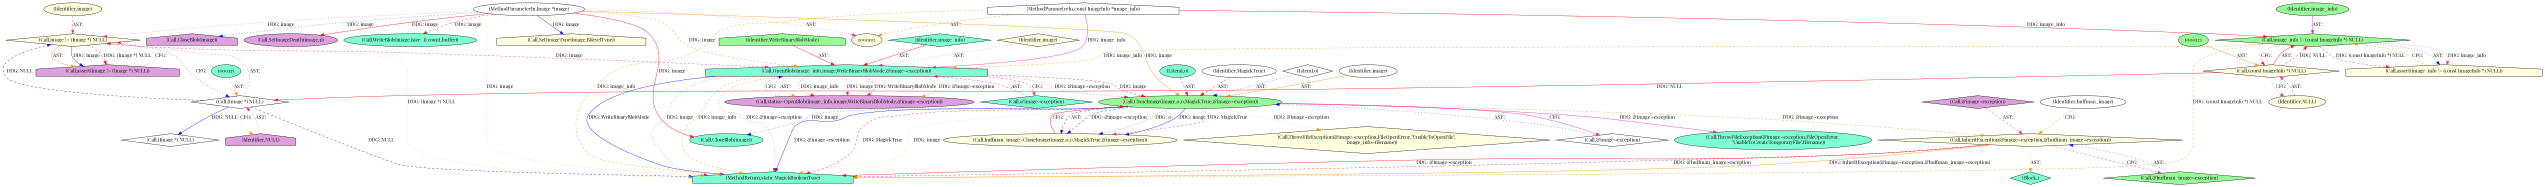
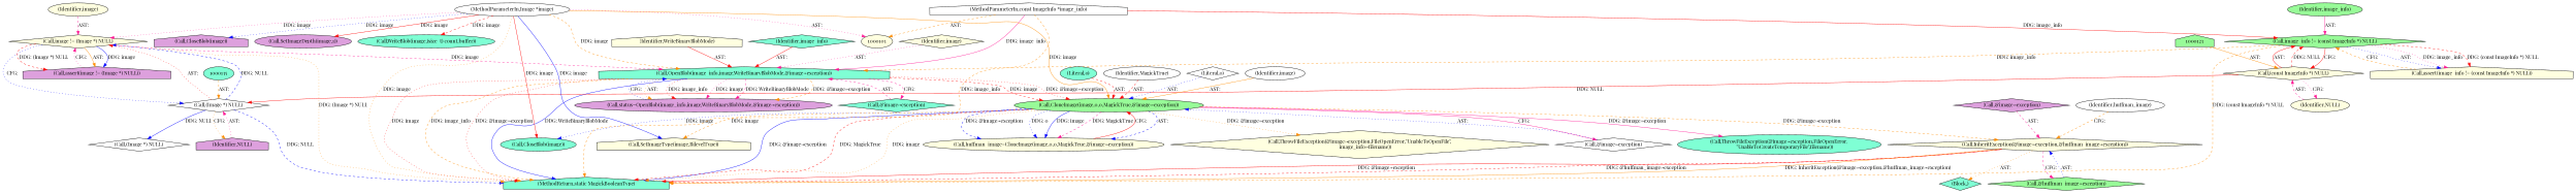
  digraph {
    fontname="Playfair Display"
    node [fillcolor=lightyellow fontname="Playfair Display" shape=ellipse style=filled]
    edge [color=darkorange fontname="Playfair Display" style=dashed]
    n1 [label="(Call,InheritException(&image->exception,&huffman_image->exception))" shape=diamond]
    n2 [fillcolor=aquamarine label="(Block,)" shape=diamond]
    n3 [fillcolor=palegreen label="(Call,&huffman_image->exception)" shape=diamond]
    n4 [fillcolor=aquamarine label="(MethodReturn,static MagickBooleanType)" shape=house]
    n5 [fillcolor=palegreen label="(Call,CloneImage(image,0,0,MagickTrue,&image->exception))"]
    n6 [fillcolor=aquamarine label="(Call,CloseBlob(image))"]
    n7 [label="(Call,huffman_image=CloneImage(image,0,0,MagickTrue,&image->exception))"]
    n8 [label="(Call,SetImageType(image,BilevelType))" shape=house]
    n9 [label="(Call,ThrowFileException(&image->exception,FileOpenError,\"UnableToOpenFile\",\n        image_info->filename))" shape=diamond]
    n10 [fillcolor=white label="(Call,&image->exception)" shape=diamond]
    n11 [fillcolor=aquamarine label="(Call,ThrowFileException(&image->exception,FileOpenError,\n        \"UnableToCreateTemporaryFile\",filename))"]
    n12 [fillcolor=aquamarine label="(Call,OpenBlob(image_info,image,WriteBinaryBlobMode,&image->exception))" shape=house]
    n13 [fillcolor=plum label="(Call,status=OpenBlob(image_info,image,WriteBinaryBlobMode,&image->exception))"]
    n14 [fillcolor=aquamarine label="(Call,&image->exception)" shape=diamond]
    n15 [fillcolor=palegreen label="(Call,image_info != (const ImageInfo *) NULL)" shape=diamond]
    n16 [label="(Call,(const ImageInfo *) NULL)" shape=diamond]
    n17 [label="(Call,assert(image_info != (const ImageInfo *) NULL))" shape=house]
    n18 [fillcolor=white label="(Call,(Image *) NULL)" shape=diamond]
    n19 [label="(Identifier,NULL)"]
    n20 [fillcolor=white label="(MethodParameterIn,const ImageInfo *image_info)" shape=house]
    1000103
    n22 [label="(Call,image != (Image *) NULL)" shape=diamond]
    n23 [fillcolor=plum label="(Identifier,NULL)" shape=house]
    n24 [fillcolor=white label="(Call,(Image *) NULL)" shape=diamond]
    n25 [fillcolor=plum label="(Call,assert(image != (Image *) NULL))" shape=house]
    n26 [fillcolor=white label="(MethodParameterIn,Image *image)"]
    n27 [fillcolor=plum label="(Call,CloseBlob(image))" shape=house]
    n28 [fillcolor=plum label="(Call,SetImageDepth(image,1))"]
    n29 [fillcolor=aquamarine label="(Call,WriteBlob(image,(size_t) count,buffer))"]
    n30 [fillcolor=plum label="(Call,&image->exception)" shape=diamond]
    n31 [fillcolor=aquamarine label="(Literal,0)"]
-   n32 [fillcolor=palegreen label="(Identifier,WriteBinaryBlobMode)" shape=house]
+   n32 [label="(Identifier,WriteBinaryBlobMode)" shape=house]
    n33 [fillcolor=white label="(Identifier,MagickTrue)"]
    n34 [fillcolor=white label="(Literal,0)" shape=diamond]
    n35 [label="(Identifier,image)"]
    n36 [fillcolor=aquamarine label="(Identifier,image_info)" shape=diamond]
    n37 [fillcolor=white label="(Identifier,huffman_image)"]
    n38 [fillcolor=white label="(Identifier,image)"]
    n39 [label="(Identifier,image)" shape=diamond]
    n40 [fillcolor=palegreen label="(Identifier,image_info)"]
-   1000123 [fillcolor=palegreen]
+   1000123 [fillcolor=palegreen shape=house]
    1000135 [fillcolor=aquamarine]
    n1 -> n2 [label="AST: " style=dotted]
    n1 -> n3 [color=deeppink label="CFG: "]
    n1 -> n4 [color=red label="DDG: &image->exception" style=solid]
    n1 -> n4 [color=red label="DDG: &huffman_image->exception"]
    n1 -> n4 [label="DDG: InheritException(&image->exception,&huffman_image->exception)" style=solid]
    n3 -> n1 [color=blue label="AST: " style=dotted]
    n5 -> n1 [label="DDG: &image->exception"]
    n5 -> n4 [color=blue label="DDG: &image->exception" style=solid]
    n5 -> n4 [color=red label="DDG: MagickTrue"]
    n5 -> n4 [label="DDG: image" style=dotted]
    n5 -> n6 [color=blue label="DDG: image" style=dotted]
    n5 -> n7 [color=blue label="AST: "]
    n5 -> n7 [color=blue label="DDG: &image->exception"]
    n5 -> n7 [color=blue label="DDG: 0" style=dotted]
    n5 -> n7 [color=blue label="DDG: image" style=solid]
    n5 -> n7 [color=deeppink label="DDG: MagickTrue"]
+   n5 -> n8 [label="DDG: image"]
    n5 -> n9 [label="DDG: &image->exception" style=dotted]
    n5 -> n10 [color=deeppink label="CFG: " style=solid]
    n5 -> n11 [color=deeppink label="DDG: &image->exception" style=solid]
    n7 -> n5 [color=red label="CFG: " style=solid]
    n10 -> n5 [color=blue label="AST: " style=dotted]
    n12 -> n4 [color=red label="DDG: &image->exception" style=dotted]
    n12 -> n4 [color=blue label="DDG: WriteBinaryBlobMode" style=solid]
    n12 -> n4 [color=red label="DDG: image" style=dotted]
    n12 -> n4 [label="DDG: image_info"]
    n12 -> n5 [color=red label="DDG: image"]
    n12 -> n5 [color=red label="DDG: &image->exception" style=dotted]
    n12 -> n13 [label="AST: " style=dotted]
    n12 -> n13 [color=red label="DDG: image_info" style=dotted]
    n12 -> n13 [color=deeppink label="DDG: image" style=dotted]
    n12 -> n13 [color=deeppink label="DDG: WriteBinaryBlobMode"]
    n12 -> n13 [label="DDG: &image->exception"]
    n12 -> n14 [color=deeppink label="CFG: "]
    n13 -> n12 [color=blue label="CFG: " style=dotted]
    n14 -> n12 [color=deeppink label="AST: "]
    n15 -> n4 [label="DDG: (const ImageInfo *) NULL"]
    n15 -> n12 [label="DDG: image_info"]
-   n15 -> n16 [color=red label="CFG: " style=dotted]
+   n15 -> n16 [color=red label="CFG: " style=solid]
    n15 -> n17 [color=blue label="AST: " style=dotted]
    n15 -> n17 [color=deeppink label="DDG: image_info" style=dotted]
    n15 -> n17 [color=red label="DDG: (const ImageInfo *) NULL"]
    n16 -> n15 [color=red label="AST: " style=solid]
    n16 -> n15 [color=red label="DDG: NULL"]
    n16 -> n18 [color=red label="DDG: NULL" style=solid]
    n16 -> n19 [color=deeppink label="CFG: " style=dotted]
    n17 -> n15 [label="CFG: "]
    n18 -> n4 [color=blue label="DDG: NULL"]
    n18 -> n22 [color=red label="AST: " style=dotted]
    n18 -> n22 [color=blue label="DDG: NULL"]
    n18 -> n23 [label="CFG: " style=dotted]
    n18 -> n24 [color=blue label="DDG: NULL" style=solid]
    n19 -> n16 [color=deeppink label="AST: "]
    n20 -> n4 [label="DDG: image_info"]
    n20 -> n12 [color=deeppink label="DDG: image_info" style=solid]
    n20 -> n15 [color=red label="DDG: image_info" style=solid]
    n20 -> 1000103 [label="AST: "]
    n22 -> n4 [label="DDG: (Image *) NULL" style=dotted]
    n22 -> n12 [color=deeppink label="DDG: image"]
    n22 -> n18 [color=blue label="CFG: " style=dotted]
    n22 -> n25 [label="AST: " style=solid]
    n22 -> n25 [color=blue label="DDG: image" style=solid]
    n22 -> n25 [color=red label="DDG: (Image *) NULL"]
    n23 -> n18 [color=deeppink label="AST: " style=dotted]
    n25 -> n22 [color=deeppink label="CFG: " style=dotted]
    n26 -> n4 [label="DDG: image" style=dotted]
    n26 -> n5 [label="DDG: image" style=solid]
    n26 -> n6 [color=red label="DDG: image" style=solid]
    n26 -> n8 [color=blue label="DDG: image" style=solid]
    n26 -> n12 [label="DDG: image"]
    n26 -> 1000103 [color=deeppink label="AST: " style=dotted]
    n26 -> n22 [color=deeppink label="DDG: image" style=dotted]
    n26 -> n27 [color=blue label="DDG: image" style=dotted]
    n26 -> n28 [color=red label="DDG: image" style=solid]
    n26 -> n29 [color=red label="DDG: image"]
    n30 -> n1 [color=deeppink label="AST: "]
    n31 -> n5 [color=red label="AST: "]
    n32 -> n12 [color=red label="AST: " style=solid]
    n33 -> n5 [color=red label="AST: "]
    n34 -> n5 [color=blue label="AST: " style=dotted]
    n35 -> n22 [color=deeppink label="AST: "]
    n36 -> n12 [color=red label="AST: " style=solid]
    n37 -> n1 [label="CFG: "]
    n38 -> n5 [label="AST: " style=solid]
    n39 -> n12 [color=deeppink label="AST: " style=dotted]
    n40 -> n15 [color=deeppink label="AST: " style=solid]
    1000123 -> n16 [label="AST: " style=solid]
    1000135 -> n18 [label="AST: "]
  }
